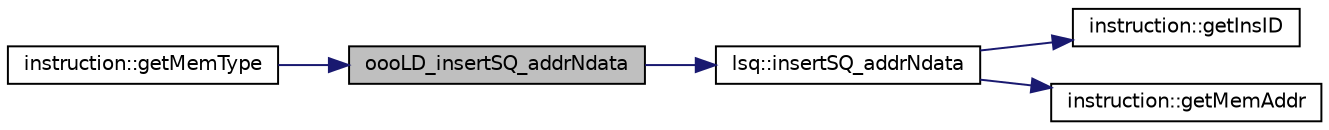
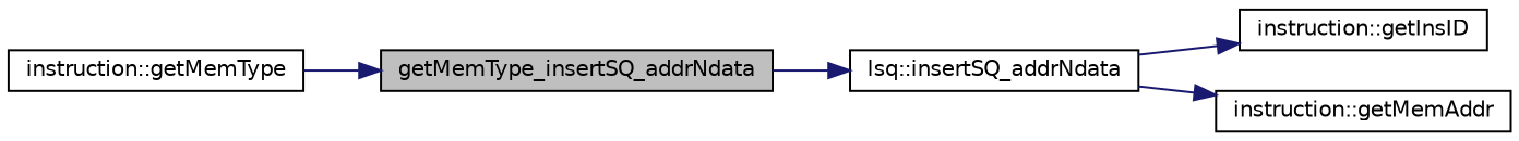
  digraph {
    rankdir=LR
    node [color=black fillcolor=white fontname=Helvetica fontsize=10 shape=record style=filled]
    edge [color=midnightblue fontname=Helvetica fontsize=10 labelfontname=Helvetica labelfontsize=10 style=solid]
-   n1 [fillcolor=grey75 fontcolor=black height=0.2 label=oooLD_insertSQ_addrNdata width=0.4]
+   n1 [fillcolor=grey75 fontcolor=black height=0.2 label=getMemType_insertSQ_addrNdata width=0.4]
    n2 [height=0.2 label="lsq::insertSQ_addrNdata" width=0.4]
    n3 [height=0.2 label="instruction::getMemType" width=0.4]
    n4 [height=0.2 label="instruction::getInsID" width=0.4]
    n5 [height=0.2 label="instruction::getMemAddr" width=0.4]
    n1 -> n2
    n2 -> n4
    n2 -> n5
    n3 -> n1
  }
